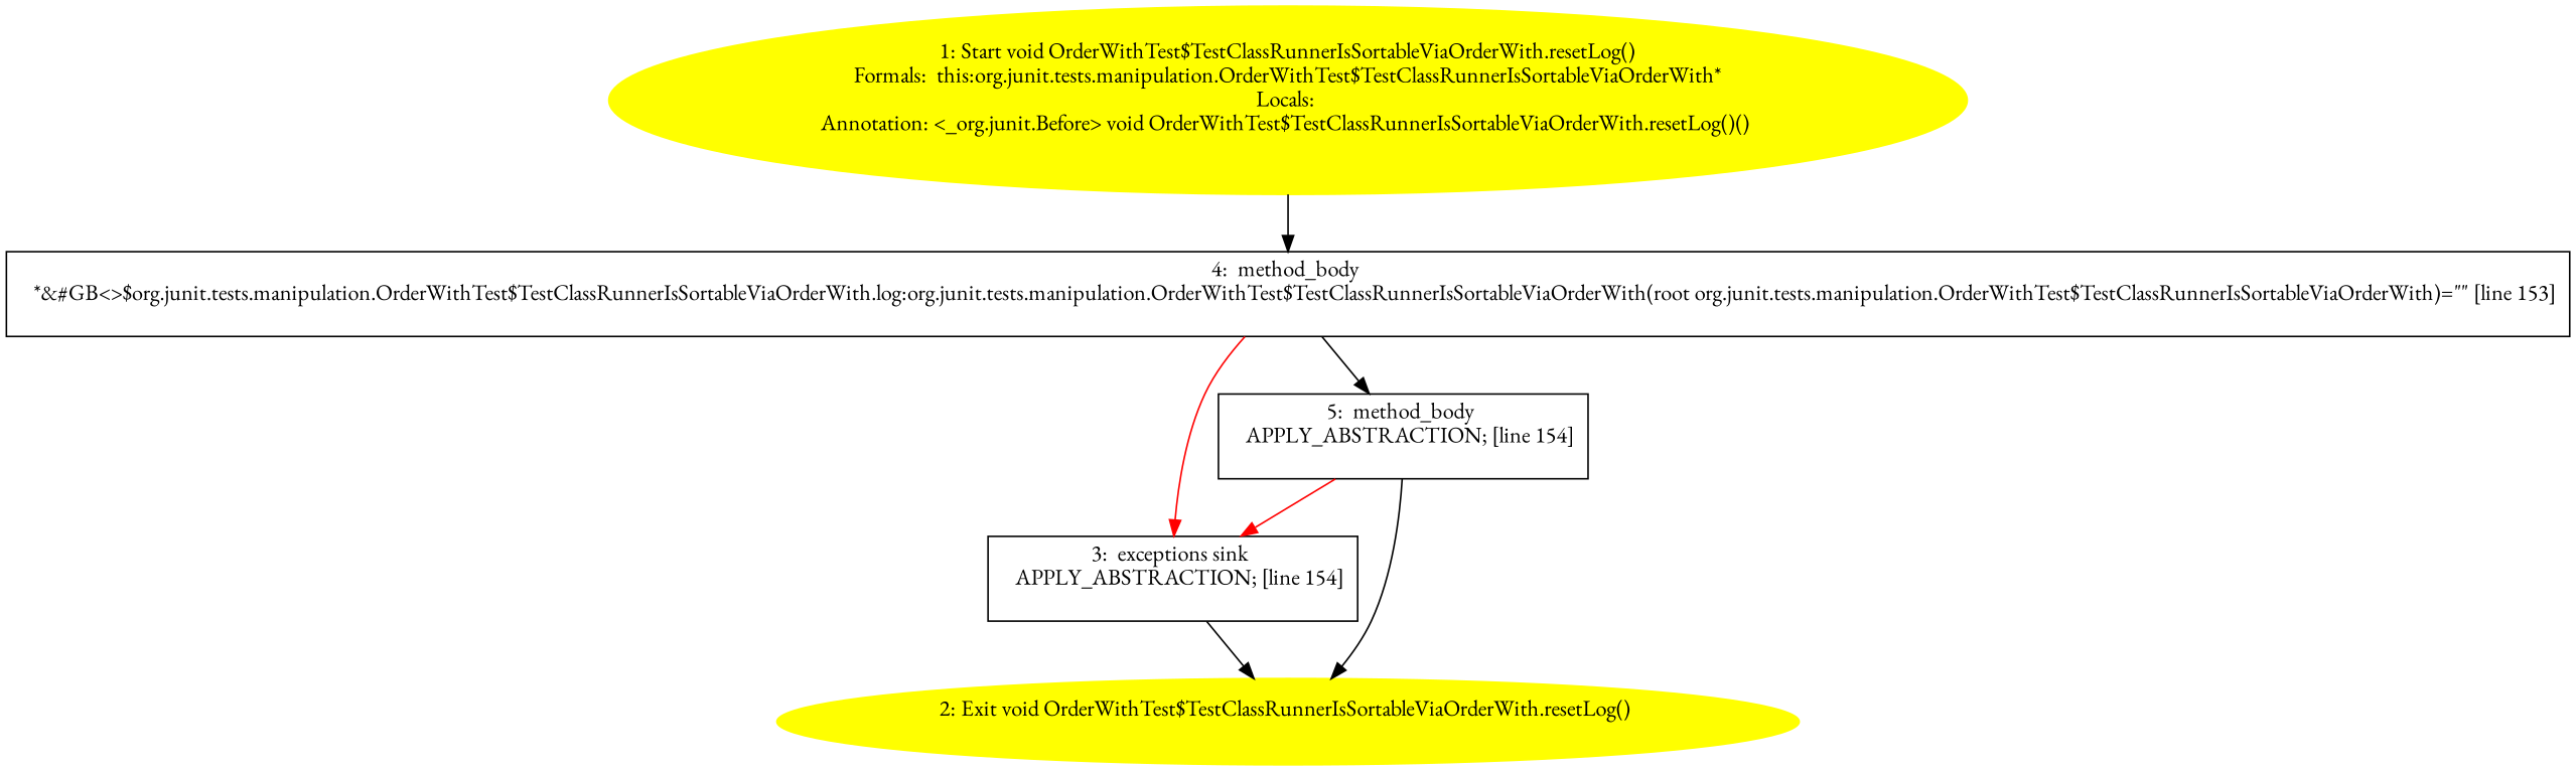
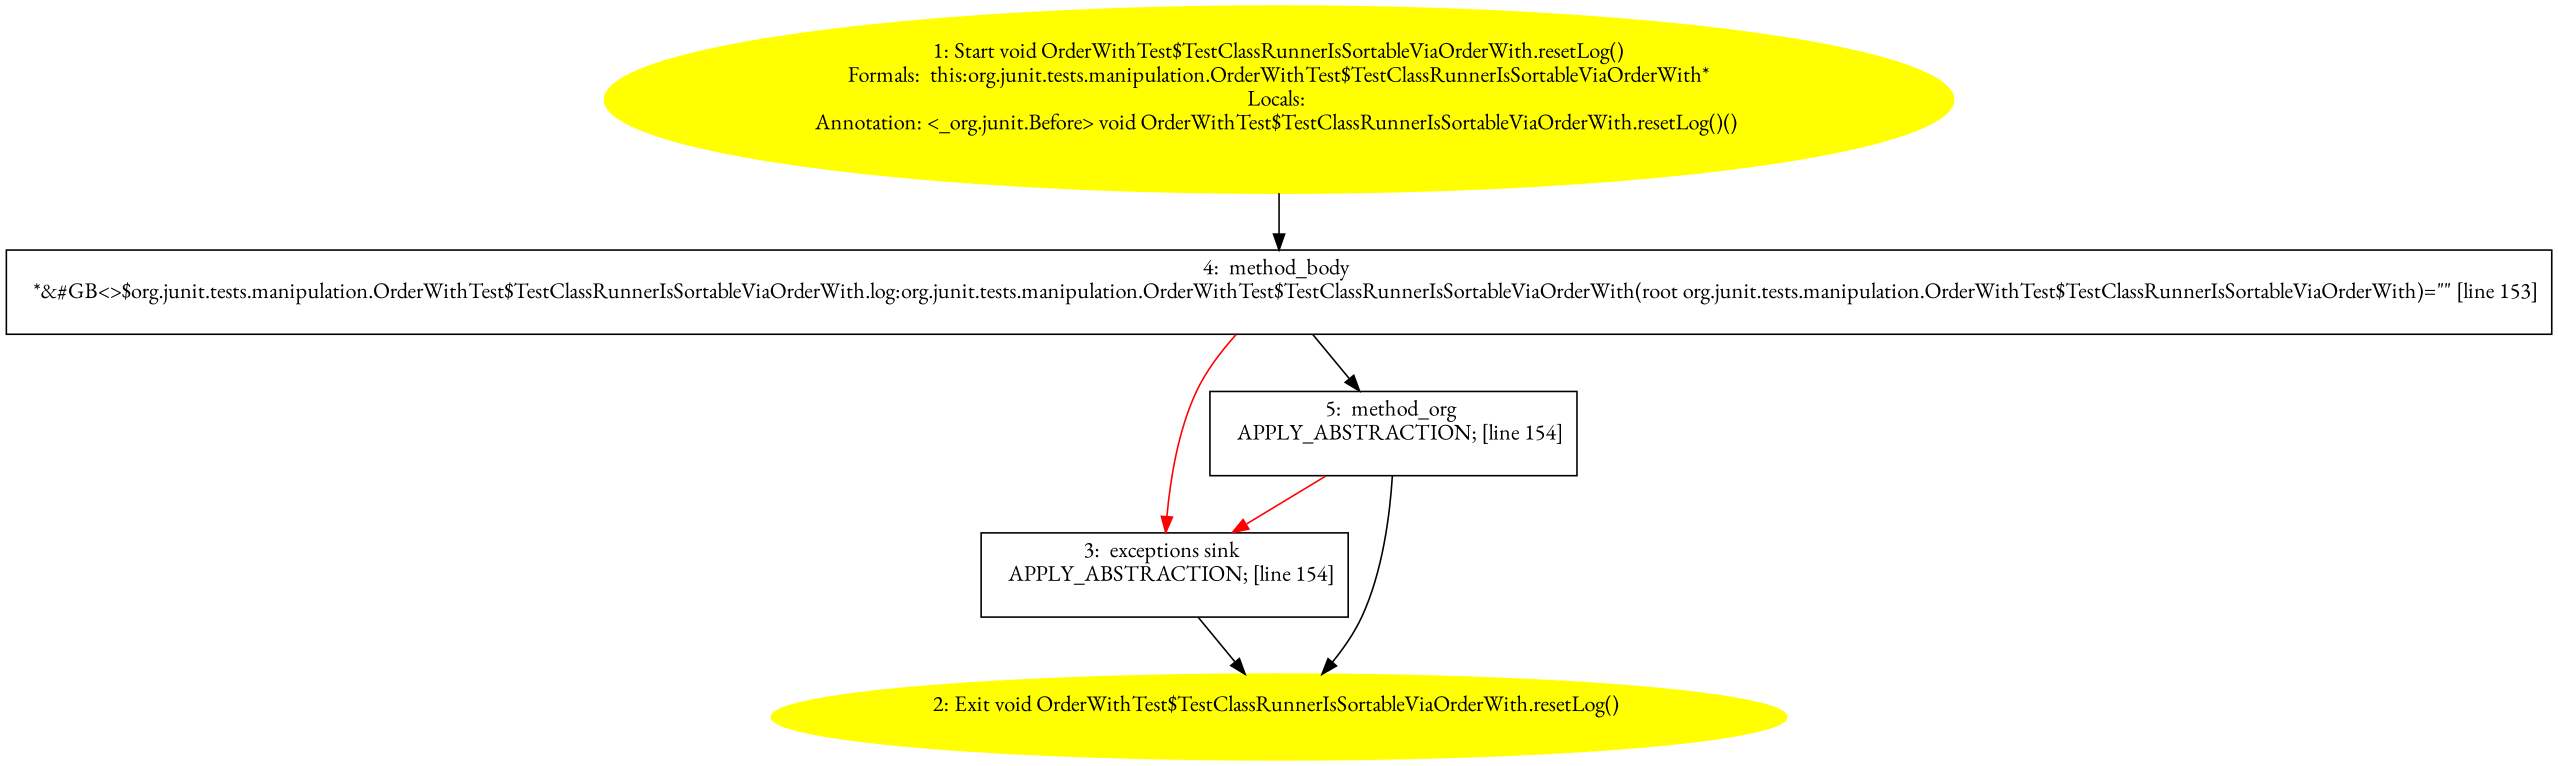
  digraph {
    fontname="EB Garamond"
    node [fontname="EB Garamond" shape=box]
    edge [fontname="EB Garamond"]
    n1 [color=yellow label="1: Start void OrderWithTest$TestClassRunnerIsSortableViaOrderWith.resetLog()\nFormals:  this:org.junit.tests.manipulation.OrderWithTest$TestClassRunnerIsSortableViaOrderWith*\nLocals: \nAnnotation: <_org.junit.Before> void OrderWithTest$TestClassRunnerIsSortableViaOrderWith.resetLog()() \n  " style=filled shape=""]
    n2 [label="4:  method_body \n   *&#GB<>$org.junit.tests.manipulation.OrderWithTest$TestClassRunnerIsSortableViaOrderWith.log:org.junit.tests.manipulation.OrderWithTest$TestClassRunnerIsSortableViaOrderWith(root org.junit.tests.manipulation.OrderWithTest$TestClassRunnerIsSortableViaOrderWith)=\"\" [line 153]\n "]
    n3 [label="3:  exceptions sink \n   APPLY_ABSTRACTION; [line 154]\n "]
-   n4 [label="5:  method_body \n   APPLY_ABSTRACTION; [line 154]\n "]
+   n4 [label="5:  method_org \n   APPLY_ABSTRACTION; [line 154]\n "]
    n5 [color=yellow label="2: Exit void OrderWithTest$TestClassRunnerIsSortableViaOrderWith.resetLog() \n  " style=filled shape=""]
    n1 -> n2
    n2 -> n3 [color=red]
    n2 -> n4
    n3 -> n5
    n4 -> n3 [color=red]
    n4 -> n5
  }
